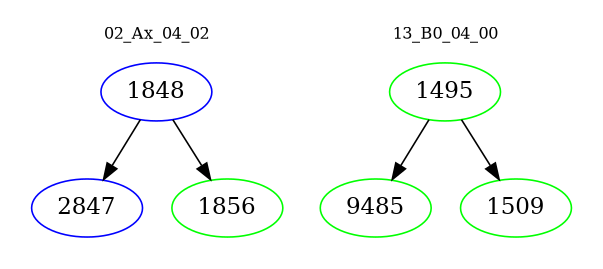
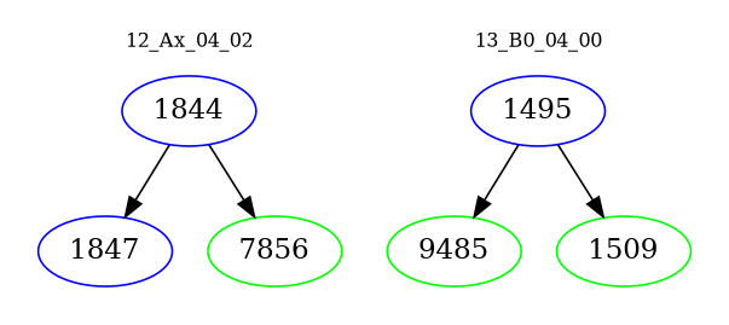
  digraph {
    node [color=blue]
    edge [color=black]
-   n1 [label=1848]
-   n2 [label=2847]
-   n3 [color=green label=1856]
-   n4 [color=green label=1495]
+   n1 [label=1844]
+   n2 [label=1847]
+   n3 [color=green label=7856]
+   n4 [label=1495]
    n5 [color=green label=9485]
    n6 [color=green label=1509]
    subgraph cluster_1 {
      color=white
      fontsize=10
-     label="02_Ax_04_02"
+     label="12_Ax_04_02"
      n1
      n2
      n3
    }
    subgraph cluster_2 {
      color=white
      fontsize=10
      label="13_B0_04_00"
      n4
      n5
      n6
    }
    n1 -> n2
    n1 -> n3
    n4 -> n5
    n4 -> n6
  }
